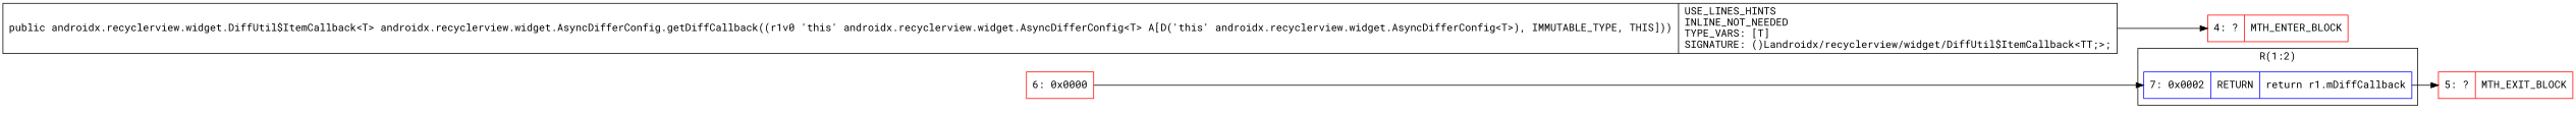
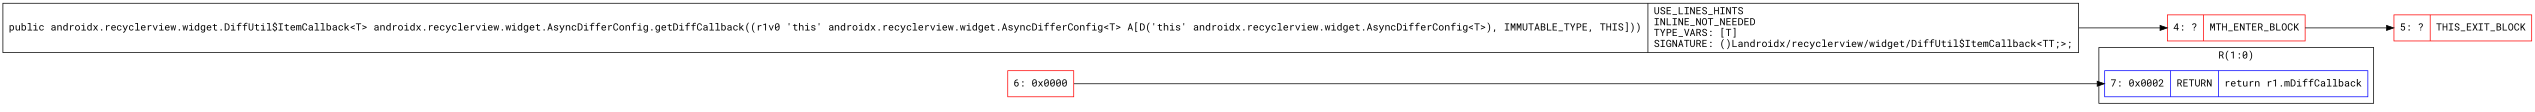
  digraph {
    fontname="Roboto Mono"
    rankdir=LR
    node [color=red fontname="Roboto Mono" shape=record]
    edge [fontname="Roboto Mono"]
    n1 [color=blue label="{7\:\ 0x0002|RETURN\l|return r1.mDiffCallback\l}"]
-   n2 [label="{5\:\ ?|MTH_EXIT_BLOCK\l}"]
+   n2 [label="{5\:\ ?|THIS_EXIT_BLOCK\l}"]
    n3 [label="{4\:\ ?|MTH_ENTER_BLOCK\l}"]
    n4 [label="{6\:\ 0x0000}"]
    n5 [label="{public androidx.recyclerview.widget.DiffUtil$ItemCallback\<T\> androidx.recyclerview.widget.AsyncDifferConfig.getDiffCallback((r1v0 'this' androidx.recyclerview.widget.AsyncDifferConfig\<T\> A[D('this' androidx.recyclerview.widget.AsyncDifferConfig\<T\>), IMMUTABLE_TYPE, THIS]))  | USE_LINES_HINTS\lINLINE_NOT_NEEDED\lTYPE_VARS: [T]\lSIGNATURE: ()Landroidx\/recyclerview\/widget\/DiffUtil$ItemCallback\<TT;\>;\l}" color=""]
    subgraph cluster_1 {
-     label="R(1:2)"
+     label="R(1:0)"
      n1
    }
-   n1 -> n2
+   n3 -> n2
    n4 -> n1
    n5 -> n3
  }
